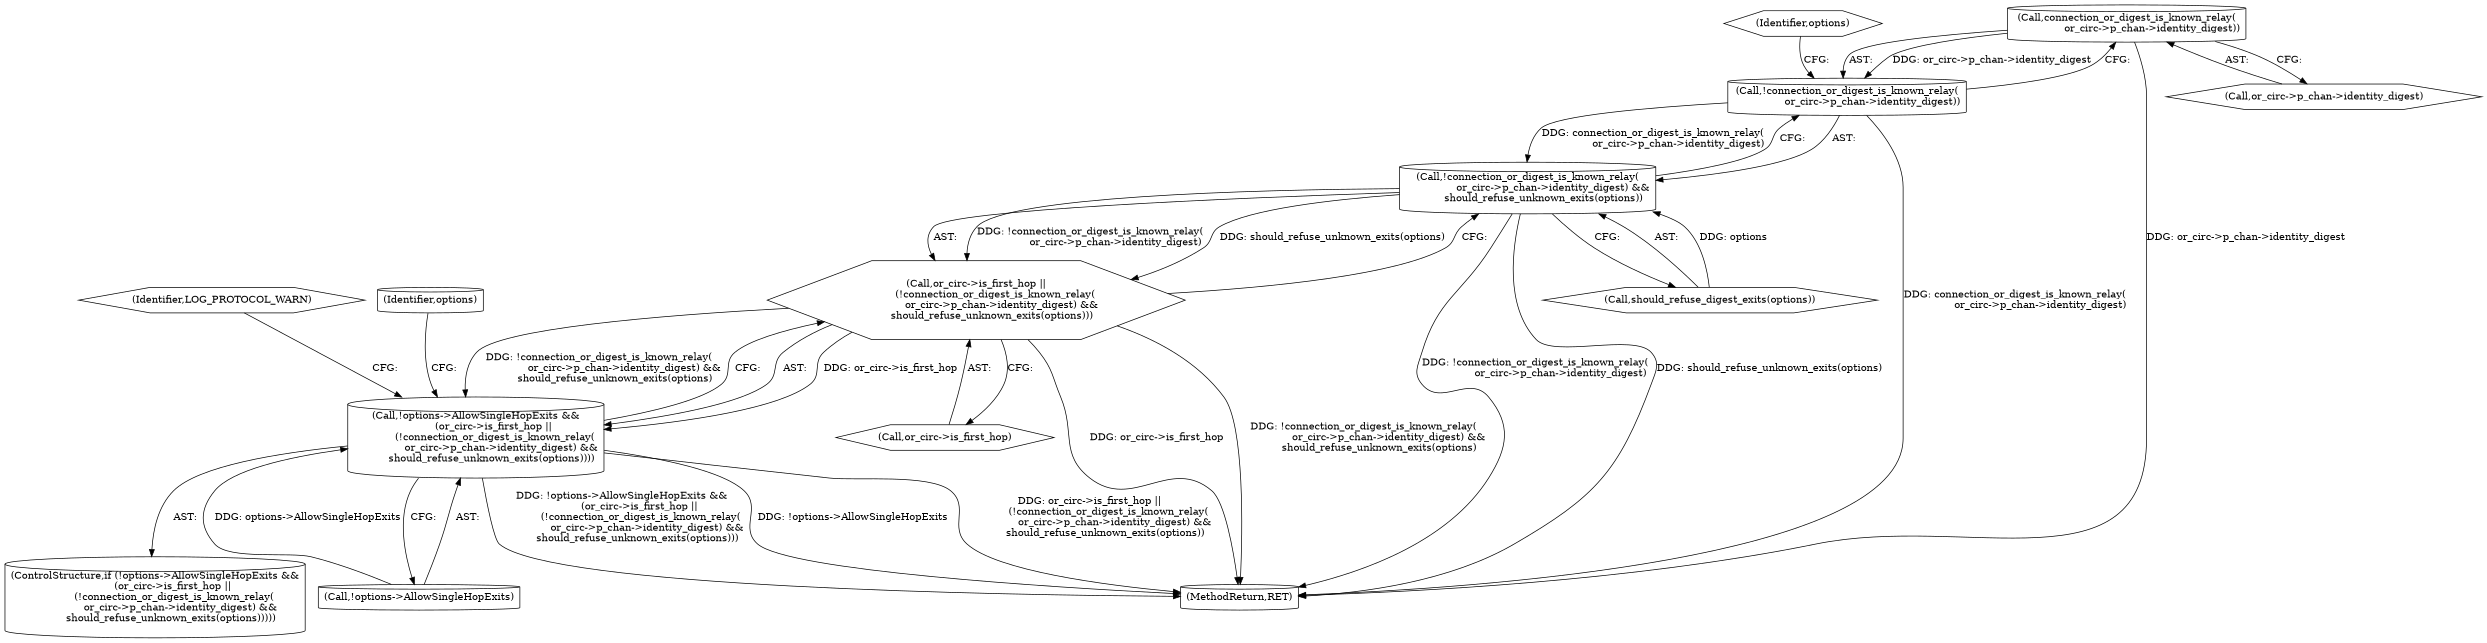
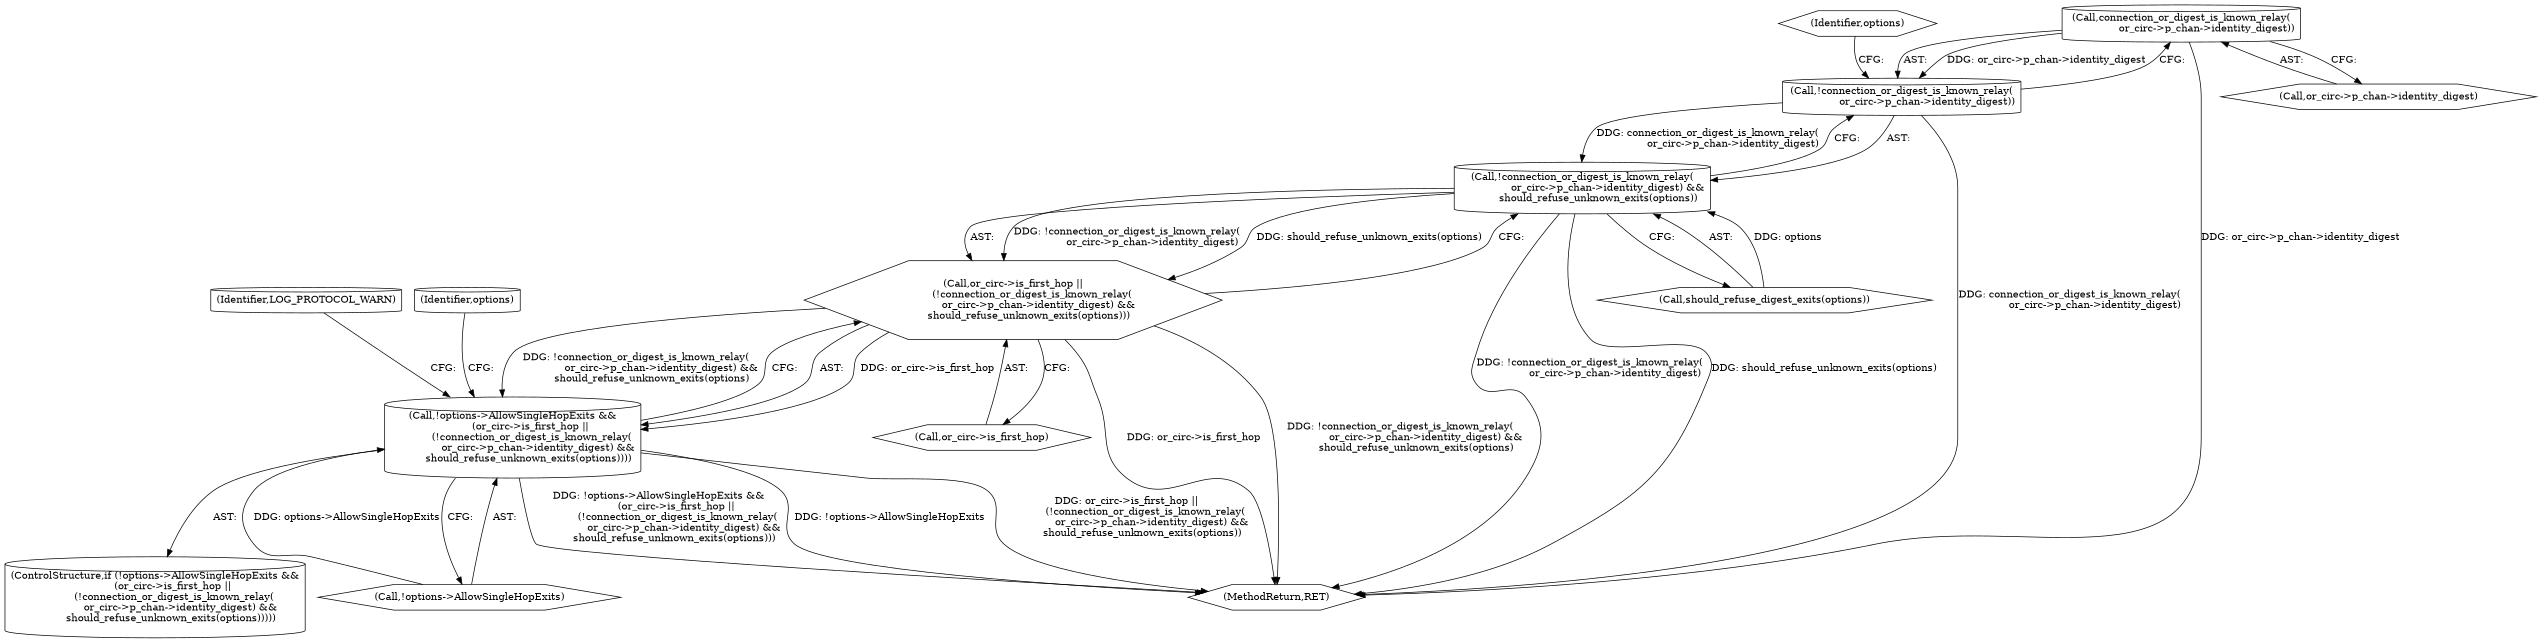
  digraph {
    node [shape=cylinder]
    n1 [label="(Call,connection_or_digest_is_known_relay(\n                or_circ->p_chan->identity_digest))"]
    n2 [label="(Call,!connection_or_digest_is_known_relay(\n                or_circ->p_chan->identity_digest))"]
    n3 [label="(Call,or_circ->p_chan->identity_digest)" shape=hexagon]
-   n4 [label="(MethodReturn,RET)"]
+   n4 [label="(MethodReturn,RET)" shape=hexagon]
    n5 [label="(Call,!connection_or_digest_is_known_relay(\n                or_circ->p_chan->identity_digest) &&\n          should_refuse_unknown_exits(options))"]
    n6 [label="(Call,or_circ->is_first_hop ||\n            (!connection_or_digest_is_known_relay(\n                or_circ->p_chan->identity_digest) &&\n          should_refuse_unknown_exits(options)))" shape=hexagon]
    n7 [label="(Call,should_refuse_digest_exits(options))" shape=hexagon]
    n8 [label="(Call,!options->AllowSingleHopExits &&\n           (or_circ->is_first_hop ||\n            (!connection_or_digest_is_known_relay(\n                or_circ->p_chan->identity_digest) &&\n          should_refuse_unknown_exits(options))))"]
    n9 [label="(Call,or_circ->is_first_hop)" shape=hexagon]
    n10 [label="(ControlStructure,if (!options->AllowSingleHopExits &&\n           (or_circ->is_first_hop ||\n            (!connection_or_digest_is_known_relay(\n                or_circ->p_chan->identity_digest) &&\n          should_refuse_unknown_exits(options)))))"]
-   n11 [label="(Call,!options->AllowSingleHopExits)"]
+   n11 [label="(Call,!options->AllowSingleHopExits)" shape=hexagon]
    n12 [label="(Identifier,options)"]
    n13 [label="(Identifier,options)" shape=hexagon]
-   n14 [label="(Identifier,LOG_PROTOCOL_WARN)" shape=hexagon]
+   n14 [label="(Identifier,LOG_PROTOCOL_WARN)"]
    n1 -> n2 [label="AST: "]
    n1 -> n2 [label="DDG: or_circ->p_chan->identity_digest"]
    n1 -> n3 [label="CFG: "]
    n1 -> n4 [label="DDG: or_circ->p_chan->identity_digest"]
    n2 -> n1 [label="CFG: "]
    n2 -> n4 [label="DDG: connection_or_digest_is_known_relay(\n                or_circ->p_chan->identity_digest)"]
    n2 -> n5 [label="AST: "]
    n2 -> n5 [label="DDG: connection_or_digest_is_known_relay(\n                or_circ->p_chan->identity_digest)"]
    n3 -> n1 [label="AST: "]
    n5 -> n2 [label="CFG: "]
    n5 -> n4 [label="DDG: should_refuse_unknown_exits(options)"]
    n5 -> n4 [label="DDG: !connection_or_digest_is_known_relay(\n                or_circ->p_chan->identity_digest)"]
    n5 -> n6 [label="AST: "]
    n5 -> n6 [label="DDG: !connection_or_digest_is_known_relay(\n                or_circ->p_chan->identity_digest)"]
    n5 -> n6 [label="DDG: should_refuse_unknown_exits(options)"]
    n5 -> n7 [label="CFG: "]
    n6 -> n4 [label="DDG: or_circ->is_first_hop"]
    n6 -> n4 [label="DDG: !connection_or_digest_is_known_relay(\n                or_circ->p_chan->identity_digest) &&\n          should_refuse_unknown_exits(options)"]
    n6 -> n5 [label="CFG: "]
    n6 -> n8 [label="AST: "]
    n6 -> n8 [label="DDG: or_circ->is_first_hop"]
    n6 -> n8 [label="DDG: !connection_or_digest_is_known_relay(\n                or_circ->p_chan->identity_digest) &&\n          should_refuse_unknown_exits(options)"]
    n6 -> n9 [label="CFG: "]
    n7 -> n5 [label="AST: "]
    n7 -> n5 [label="DDG: options"]
    n8 -> n4 [label="DDG: or_circ->is_first_hop ||\n            (!connection_or_digest_is_known_relay(\n                or_circ->p_chan->identity_digest) &&\n          should_refuse_unknown_exits(options))"]
    n8 -> n4 [label="DDG: !options->AllowSingleHopExits &&\n           (or_circ->is_first_hop ||\n            (!connection_or_digest_is_known_relay(\n                or_circ->p_chan->identity_digest) &&\n          should_refuse_unknown_exits(options)))"]
    n8 -> n4 [label="DDG: !options->AllowSingleHopExits"]
    n8 -> n6 [label="CFG: "]
    n8 -> n10 [label="AST: "]
    n8 -> n11 [label="CFG: "]
    n9 -> n6 [label="AST: "]
    n11 -> n8 [label="AST: "]
    n11 -> n8 [label="DDG: options->AllowSingleHopExits"]
    n12 -> n8 [label="CFG: "]
    n13 -> n2 [label="CFG: "]
    n14 -> n8 [label="CFG: "]
  }
